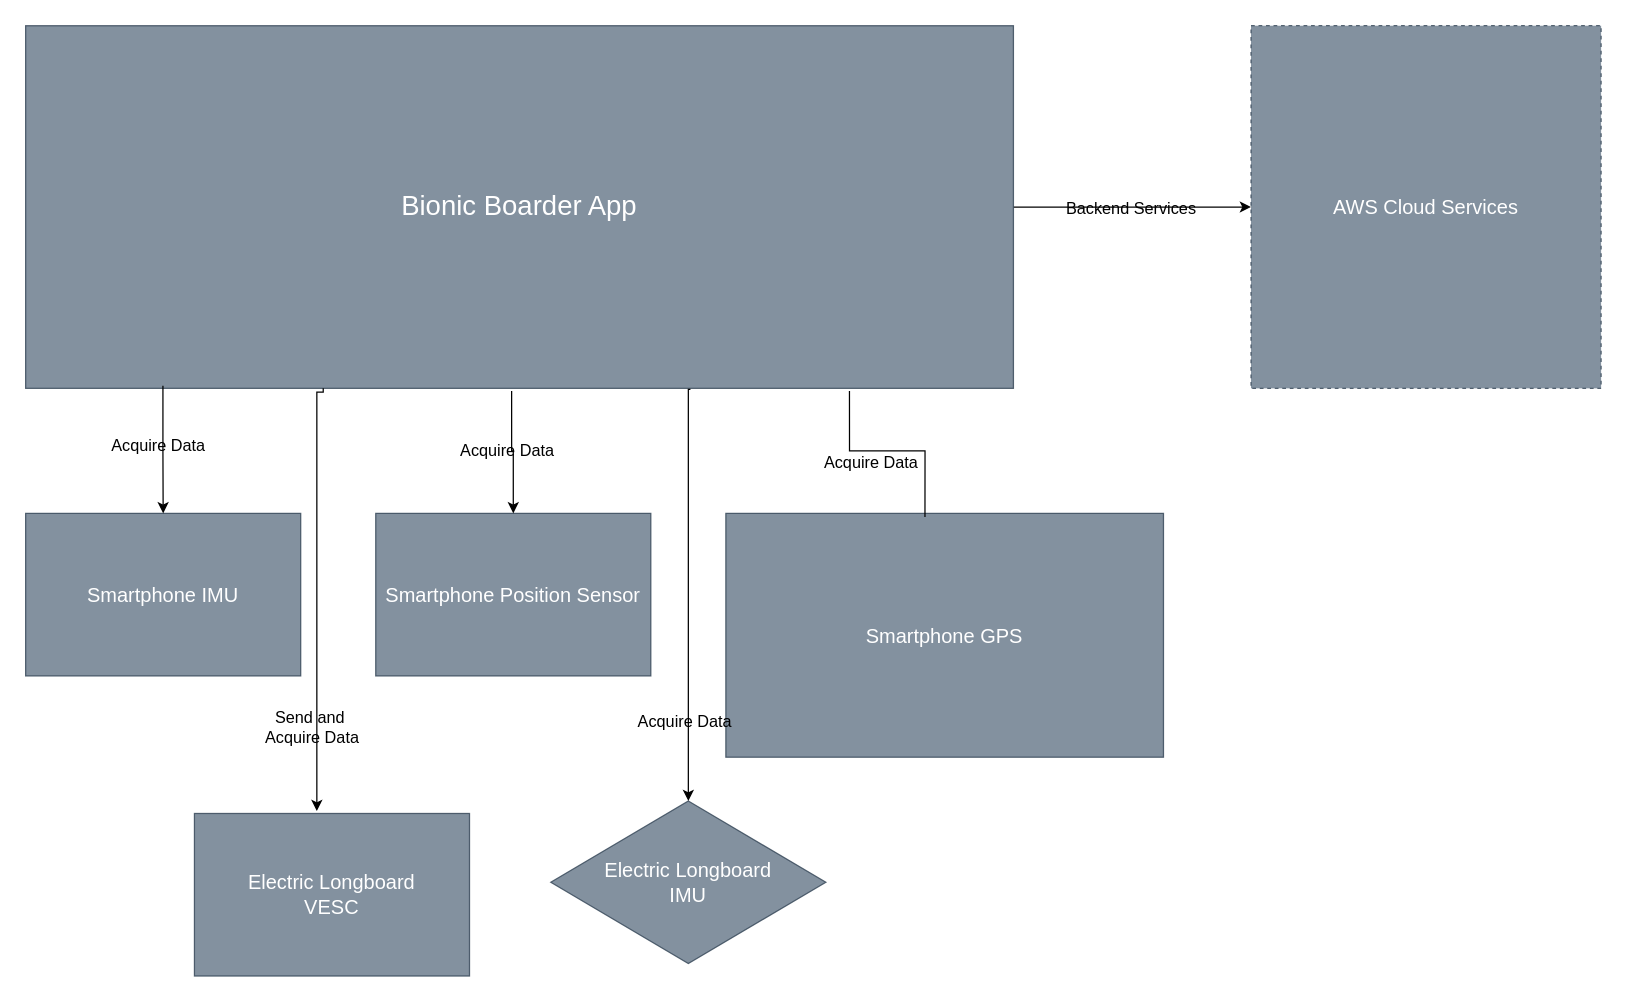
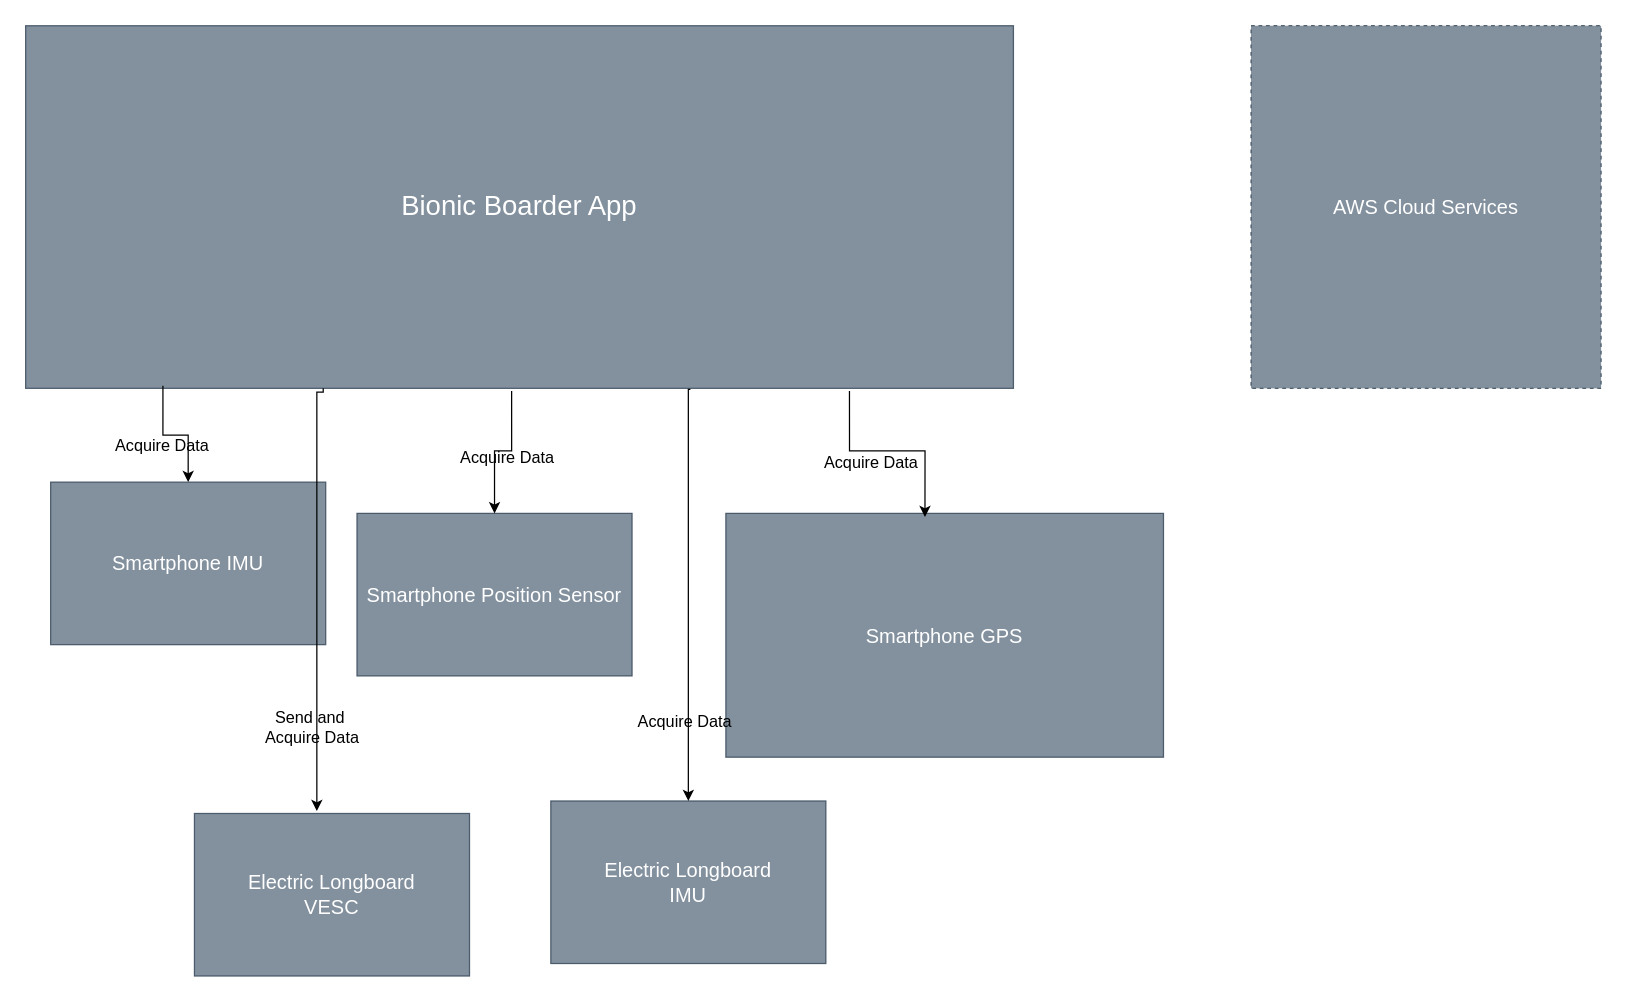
  <mxCell id="0" />
  <mxCell id="1" parent="0" />
  <mxCell id="2" value="Specimen and collection" style="edgeStyle=orthogonalEdgeStyle;endArrow=block;html=1;" parent="1" edge="1"><mxGeometry relative="1" as="geometry"><mxPoint x="520" y="160" as="targetPoint" /></mxGeometry></mxCell>
  <mxCell id="3" value="report delivery offline" style="edgeStyle=orthogonalEdgeStyle;endArrow=block;html=1;" parent="1" edge="1"><mxGeometry relative="1" as="geometry"><mxPoint x="470" y="190" as="sourcePoint" /></mxGeometry></mxCell>
- <mxCell id="4" style="edgeStyle=orthogonalEdgeStyle;rounded=0;orthogonalLoop=1;jettySize=auto;html=1;entryX=0;entryY=0.5;entryDx=0;entryDy=0;strokeColor=#000000;" edge="1" parent="1" source="6" target="7"><mxGeometry relative="1" as="geometry"><mxPoint x="970" y="165" as="targetPoint" /></mxGeometry></mxCell>
- <mxCell id="5" value="Backend Services" style="edgeLabel;html=1;align=center;verticalAlign=middle;resizable=0;points=[];fontSize=13;labelBackgroundColor=none;fontColor=#000000;" vertex="1" connectable="0" parent="4"><mxGeometry x="-0.174" y="-2" relative="1" as="geometry"><mxPoint x="15" y="-2" as="offset" /></mxGeometry></mxCell>
  <mxCell id="6" value="Bionic Boarder App" style="rounded=0;whiteSpace=wrap;html=1;labelPosition=center;verticalLabelPosition=middle;align=center;verticalAlign=middle;fontSize=22;labelBackgroundColor=none;fillColor=#647687;strokeColor=#314354;fontColor=#ffffff;opacity=80;" parent="1" vertex="1"><mxGeometry x="20" y="20" width="790" height="290" as="geometry" /></mxCell>
  <mxCell id="7" value="AWS Cloud Services" style="rounded=0;whiteSpace=wrap;html=1;labelPosition=center;verticalLabelPosition=middle;align=center;verticalAlign=middle;fontSize=16;labelBackgroundColor=none;fillColor=#647687;strokeColor=#314354;fontColor=#ffffff;opacity=80;dashed=1;" parent="1" vertex="1"><mxGeometry x="1000" y="20" width="280" height="290" as="geometry" /></mxCell>
- <mxCell id="8" value="Smartphone IMU" style="rounded=0;whiteSpace=wrap;html=1;labelPosition=center;verticalLabelPosition=middle;align=center;verticalAlign=middle;fontSize=16;labelBackgroundColor=none;fillColor=#647687;strokeColor=#314354;fontColor=#ffffff;opacity=80;" vertex="1" parent="1"><mxGeometry x="20" y="410" width="220" height="130" as="geometry" /></mxCell>
+ <mxCell id="8" value="Smartphone IMU" style="rounded=0;whiteSpace=wrap;html=1;labelPosition=center;verticalLabelPosition=middle;align=center;verticalAlign=middle;fontSize=16;labelBackgroundColor=none;fillColor=#647687;strokeColor=#314354;fontColor=#ffffff;opacity=80;" vertex="1" parent="1"><mxGeometry x="40" y="385" width="220" height="130" as="geometry" /></mxCell>
  <mxCell id="9" value="Smartphone GPS" style="rounded=0;whiteSpace=wrap;html=1;labelPosition=center;verticalLabelPosition=middle;align=center;verticalAlign=middle;fontSize=16;labelBackgroundColor=none;fillColor=#647687;strokeColor=#314354;fontColor=#ffffff;opacity=80;" vertex="1" parent="1"><mxGeometry x="580" y="410" width="350" height="195" as="geometry" /></mxCell>
- <mxCell id="10" value="Smartphone Position Sensor" style="rounded=0;whiteSpace=wrap;html=1;labelPosition=center;verticalLabelPosition=middle;align=center;verticalAlign=middle;fontSize=16;labelBackgroundColor=none;fillColor=#647687;strokeColor=#314354;fontColor=#ffffff;opacity=80;" vertex="1" parent="1"><mxGeometry x="300" y="410" width="220" height="130" as="geometry" /></mxCell>
+ <mxCell id="10" value="Smartphone Position Sensor" style="rounded=0;whiteSpace=wrap;html=1;labelPosition=center;verticalLabelPosition=middle;align=center;verticalAlign=middle;fontSize=16;labelBackgroundColor=none;fillColor=#647687;strokeColor=#314354;fontColor=#ffffff;opacity=80;" vertex="1" parent="1"><mxGeometry x="285" y="410" width="220" height="130" as="geometry" /></mxCell>
  <mxCell id="11" style="edgeStyle=orthogonalEdgeStyle;rounded=0;orthogonalLoop=1;jettySize=auto;html=1;strokeColor=#000000;labelBackgroundColor=none;exitX=0.139;exitY=0.993;exitDx=0;exitDy=0;exitPerimeter=0;entryX=0.5;entryY=0;entryDx=0;entryDy=0;" edge="1" parent="1" source="6" target="8"><mxGeometry relative="1" as="geometry"><mxPoint x="220" y="450" as="targetPoint" /><mxPoint x="220" y="340" as="sourcePoint" /></mxGeometry></mxCell>
  <mxCell id="12" value="Acquire Data" style="edgeLabel;html=1;align=center;verticalAlign=middle;resizable=0;points=[];fontSize=13;labelBackgroundColor=none;fontColor=#000000;" vertex="1" connectable="0" parent="11"><mxGeometry x="-0.174" y="-2" relative="1" as="geometry"><mxPoint x="-2" y="6" as="offset" /></mxGeometry></mxCell>
  <mxCell id="13" style="edgeStyle=orthogonalEdgeStyle;rounded=0;orthogonalLoop=1;jettySize=auto;html=1;strokeColor=#000000;labelBackgroundColor=none;exitX=0.492;exitY=1.007;exitDx=0;exitDy=0;exitPerimeter=0;entryX=0.5;entryY=0;entryDx=0;entryDy=0;" edge="1" parent="1" source="6" target="10"><mxGeometry relative="1" as="geometry"><mxPoint x="409.5" y="472" as="targetPoint" /><mxPoint x="409.5" y="310" as="sourcePoint" /></mxGeometry></mxCell>
  <mxCell id="14" value="Acquire Data" style="edgeLabel;html=1;align=center;verticalAlign=middle;resizable=0;points=[];fontSize=13;labelBackgroundColor=none;fontColor=#000000;" vertex="1" connectable="0" parent="13"><mxGeometry x="-0.174" y="-2" relative="1" as="geometry"><mxPoint x="-2" y="6" as="offset" /></mxGeometry></mxCell>
- <mxCell id="15" style="edgeStyle=orthogonalEdgeStyle;rounded=0;orthogonalLoop=1;jettySize=auto;html=1;strokeColor=#000000;labelBackgroundColor=none;exitX=0.834;exitY=1.007;exitDx=0;exitDy=0;exitPerimeter=0;entryX=0.455;entryY=0.015;entryDx=0;entryDy=0;entryPerimeter=0;endArrow=none;" edge="1" parent="1" source="6" target="9"><mxGeometry relative="1" as="geometry"><mxPoint x="681" y="508" as="targetPoint" /><mxPoint x="680" y="350" as="sourcePoint" /></mxGeometry></mxCell>
+ <mxCell id="15" style="edgeStyle=orthogonalEdgeStyle;rounded=0;orthogonalLoop=1;jettySize=auto;html=1;strokeColor=#000000;labelBackgroundColor=none;exitX=0.834;exitY=1.007;exitDx=0;exitDy=0;exitPerimeter=0;entryX=0.455;entryY=0.015;entryDx=0;entryDy=0;entryPerimeter=0;" edge="1" parent="1" source="6" target="9"><mxGeometry relative="1" as="geometry"><mxPoint x="681" y="508" as="targetPoint" /><mxPoint x="680" y="350" as="sourcePoint" /></mxGeometry></mxCell>
  <mxCell id="16" value="Acquire Data" style="edgeLabel;html=1;align=center;verticalAlign=middle;resizable=0;points=[];fontSize=13;labelBackgroundColor=none;fontColor=#000000;" vertex="1" connectable="0" parent="15"><mxGeometry x="-0.174" y="-2" relative="1" as="geometry"><mxPoint x="-2" y="6" as="offset" /></mxGeometry></mxCell>
  <mxCell id="17" value="Electric Longboard&lt;div&gt;VESC&lt;/div&gt;" style="rounded=0;whiteSpace=wrap;html=1;labelPosition=center;verticalLabelPosition=middle;align=center;verticalAlign=middle;fontSize=16;labelBackgroundColor=none;fillColor=#647687;strokeColor=#314354;fontColor=#ffffff;opacity=80;" vertex="1" parent="1"><mxGeometry x="155" y="650" width="220" height="130" as="geometry" /></mxCell>
- <mxCell id="18" value="Electric Longboard&lt;div&gt;IMU&lt;/div&gt;" style="rhombus;whiteSpace=wrap;html=1;labelPosition=center;verticalLabelPosition=middle;align=center;verticalAlign=middle;fontSize=16;labelBackgroundColor=none;fillColor=#647687;strokeColor=#314354;fontColor=#ffffff;opacity=80;" vertex="1" parent="1"><mxGeometry x="440" y="640" width="220" height="130" as="geometry" /></mxCell>
+ <mxCell id="18" value="Electric Longboard&lt;div&gt;IMU&lt;/div&gt;" style="rounded=0;whiteSpace=wrap;html=1;labelPosition=center;verticalLabelPosition=middle;align=center;verticalAlign=middle;fontSize=16;labelBackgroundColor=none;fillColor=#647687;strokeColor=#314354;fontColor=#ffffff;opacity=80;" vertex="1" parent="1"><mxGeometry x="440" y="640" width="220" height="130" as="geometry" /></mxCell>
  <mxCell id="19" style="edgeStyle=orthogonalEdgeStyle;rounded=0;orthogonalLoop=1;jettySize=auto;html=1;strokeColor=#000000;labelBackgroundColor=none;exitX=0.673;exitY=1.003;exitDx=0;exitDy=0;exitPerimeter=0;entryX=0.5;entryY=0;entryDx=0;entryDy=0;" edge="1" parent="1" source="6" target="18"><mxGeometry relative="1" as="geometry"><mxPoint x="551" y="668" as="targetPoint" /><mxPoint x="550" y="570" as="sourcePoint" /><Array as="points"><mxPoint x="550" y="311" /></Array></mxGeometry></mxCell>
  <mxCell id="20" value="Acquire Data" style="edgeLabel;html=1;align=center;verticalAlign=middle;resizable=0;points=[];fontSize=13;labelBackgroundColor=none;fontColor=#000000;" vertex="1" connectable="0" parent="19"><mxGeometry x="-0.174" y="-2" relative="1" as="geometry"><mxPoint x="-2" y="129" as="offset" /></mxGeometry></mxCell>
  <mxCell id="21" style="edgeStyle=orthogonalEdgeStyle;rounded=0;orthogonalLoop=1;jettySize=auto;html=1;strokeColor=#000000;labelBackgroundColor=none;entryX=0.445;entryY=-0.015;entryDx=0;entryDy=0;entryPerimeter=0;" edge="1" parent="1" target="17"><mxGeometry relative="1" as="geometry"><mxPoint x="260" y="610" as="targetPoint" /><mxPoint x="258" y="310" as="sourcePoint" /><Array as="points"><mxPoint x="258" y="313" /></Array></mxGeometry></mxCell>
  <mxCell id="22" value="Send and&amp;nbsp;&lt;div&gt;Acquire Data&lt;/div&gt;" style="edgeLabel;html=1;align=center;verticalAlign=middle;resizable=0;points=[];fontSize=13;labelBackgroundColor=none;fontColor=#000000;" vertex="1" connectable="0" parent="21"><mxGeometry x="-0.174" y="-2" relative="1" as="geometry"><mxPoint x="-2" y="134" as="offset" /></mxGeometry></mxCell>
